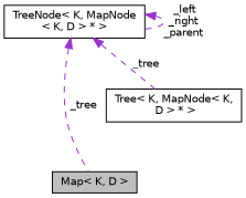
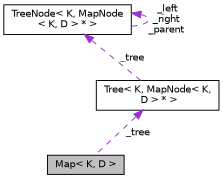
  digraph {
    node [color=black fillcolor=white fontname=Helvetica fontsize=10 shape=record style=filled]
    edge [color=darkorchid3 dir=back fontname=Helvetica fontsize=10 labelfontname=Helvetica labelfontsize=10 style=dashed]
    n1 [fillcolor=grey75 fontcolor=black height=0.2 label="Map\< K, D \>" width=0.4]
    n2 [height=0.2 label="Tree\< K, MapNode\< K,\l D \> * \>" width=0.4]
    n3 [height=0.2 label="TreeNode\< K, MapNode\l\< K, D \> * \>" width=0.4]
-   n3 -> n1 [label=" _tree"]
+   n2 -> n1 [label=" _tree"]
    n3 -> n2 [label=" _tree"]
    n3 -> n3 [label=" _left\n_right\n_parent"]
  }
